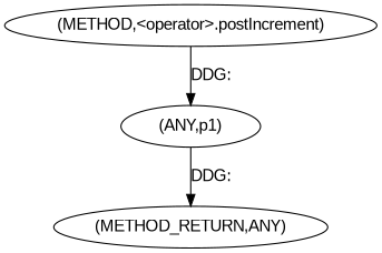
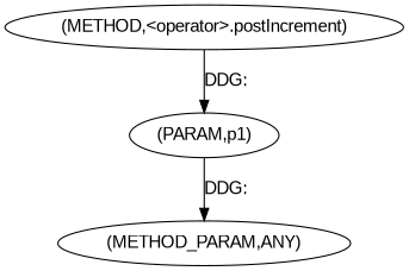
  digraph {
    fontname="Liberation Sans"
    node [fontname="Liberation Sans"]
    edge [fontname="Liberation Sans"]
    n1 [label="(METHOD,&lt;operator&gt;.postIncrement)"]
-   n2 [label="(ANY,p1)"]
-   n3 [label="(METHOD_RETURN,ANY)"]
+   n2 [label="(PARAM,p1)"]
+   n3 [label="(METHOD_PARAM,ANY)"]
    n1 -> n2 [label="DDG: "]
    n2 -> n3 [label="DDG: "]
  }
